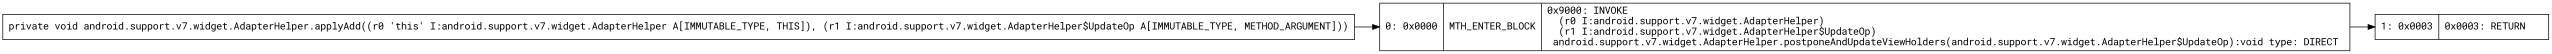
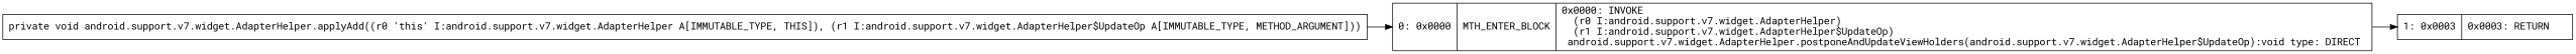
  digraph {
    rankdir=LR
    fontname="Roboto Mono"
    node [shape=record fontname="Roboto Mono"]
    edge [fontname="Roboto Mono"]
-   n1 [label="{0\:\ 0x0000|MTH_ENTER_BLOCK\l|0x9000: INVOKE  \l  (r0 I:android.support.v7.widget.AdapterHelper)\l  (r1 I:android.support.v7.widget.AdapterHelper$UpdateOp)\l android.support.v7.widget.AdapterHelper.postponeAndUpdateViewHolders(android.support.v7.widget.AdapterHelper$UpdateOp):void type: DIRECT \l}"]
+   n1 [label="{0\:\ 0x0000|MTH_ENTER_BLOCK\l|0x0000: INVOKE  \l  (r0 I:android.support.v7.widget.AdapterHelper)\l  (r1 I:android.support.v7.widget.AdapterHelper$UpdateOp)\l android.support.v7.widget.AdapterHelper.postponeAndUpdateViewHolders(android.support.v7.widget.AdapterHelper$UpdateOp):void type: DIRECT \l}"]
    n2 [label="{1\:\ 0x0003|0x0003: RETURN   \l}"]
    n3 [label="{private void android.support.v7.widget.AdapterHelper.applyAdd((r0 'this' I:android.support.v7.widget.AdapterHelper A[IMMUTABLE_TYPE, THIS]), (r1 I:android.support.v7.widget.AdapterHelper$UpdateOp A[IMMUTABLE_TYPE, METHOD_ARGUMENT])) }"]
    n1 -> n2
    n3 -> n1
  }
